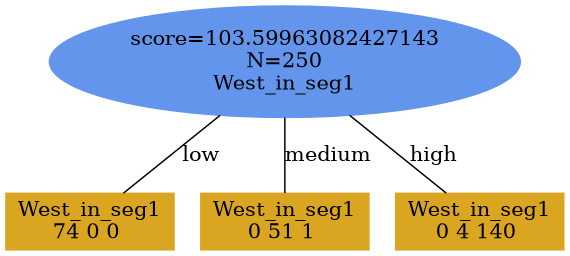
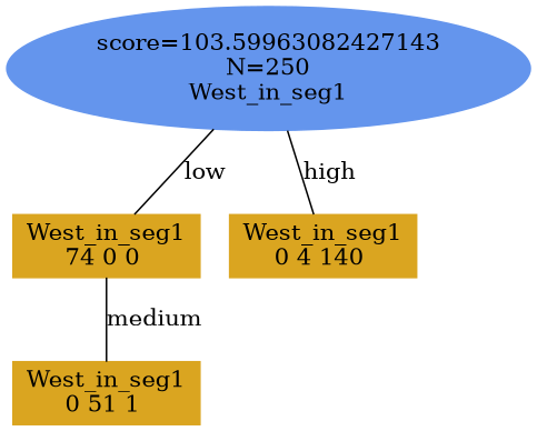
  digraph {
    node [color=goldenrod shape=box style=filled]
    edge [dir=none]
    n1 [color=cornflowerblue label="score=103.59963082427143\nN=250\nWest_in_seg1" shape=ellipse]
    n2 [label="West_in_seg1\n74 0 0 "]
    n3 [label="West_in_seg1\n0 51 1 "]
    n4 [label="West_in_seg1\n0 4 140 "]
    subgraph sub_1 {
      rank=same
      n1
    }
    subgraph sub_2 {
      rank=same
      n2
    }
    subgraph sub_3 {
      rank=same
      n3
    }
    subgraph sub_4 {
      rank=same
      n4
    }
    n1 -> n2 [label=low]
-   n1 -> n3 [label=medium]
+   n2 -> n3 [label=medium]
    n1 -> n4 [label=high]
  }
